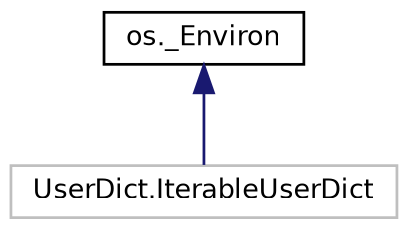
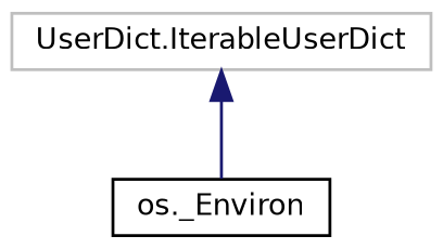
  digraph {
    rankdir=TB
    node [fillcolor=white fontname=Helvetica fontsize=10 shape=record style=filled]
    n1 [color=grey75 height=0.2 label="UserDict.IterableUserDict" width=0.4]
    n2 [color=black height=0.2 label="os._Environ" width=0.4]
-   n2 -> n1 [color=midnightblue dir=back fontname=Helvetica fontsize=10 labelfontname=Helvetica labelfontsize=10 style=solid]
+   n1 -> n2 [color=midnightblue dir=back fontname=Helvetica fontsize=10 labelfontname=Helvetica labelfontsize=10 style=solid]
  }
